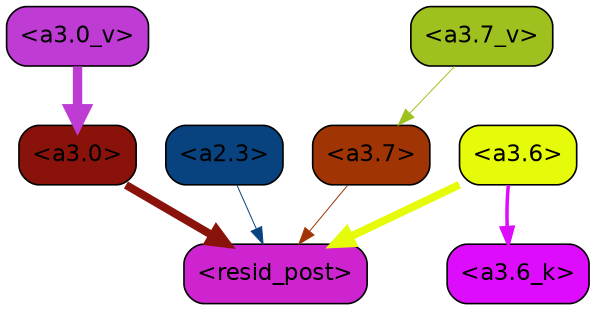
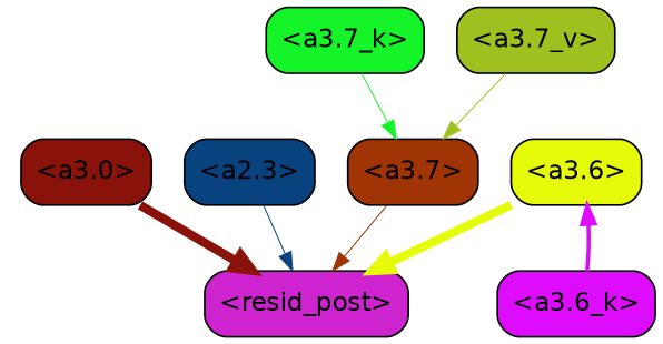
  strict digraph {
    splines=true
    node [color=black fontname=Helvetica shape=box style="filled, rounded"]
    edge [penwidth=0.6]
    "<a3.7>" [fillcolor="#a03404"]
    "<resid_post>" [fillcolor="#cd24d0"]
    "<a3.6>" [fillcolor="#e5fb09"]
    "<a3.0>" [fillcolor="#89130b"]
    "<a2.3>" [fillcolor="#08427f"]
+   "<a3.7_k>" [fillcolor="#15f429"]
    "<a3.6_k>" [fillcolor="#de0cfd"]
    "<a3.7_v>" [fillcolor="#9fc120"]
-   "<a3.0_v>" [fillcolor="#be3bd4"]
    "<a3.7>" -> "<resid_post>" [color="#a03404"]
    "<a3.6>" -> "<resid_post>" [color="#e5fb09" penwidth=4.7534414529800415]
    "<a3.0>" -> "<resid_post>" [color="#89130b" penwidth=4.898576855659485]
    "<a2.3>" -> "<resid_post>" [color="#08427f"]
-   "<a3.6>" -> "<a3.6_k>" [color="#de0cfd" penwidth=2.13908451795578]
+   "<a3.7_k>" -> "<a3.7>" [color="#15f429"]
+   "<a3.6_k>" -> "<a3.6>" [color="#de0cfd" penwidth=2.13908451795578]
    "<a3.7_v>" -> "<a3.7>" [color="#9fc120"]
-   "<a3.0_v>" -> "<a3.0>" [color="#be3bd4" penwidth=5.680712580680847]
  }
